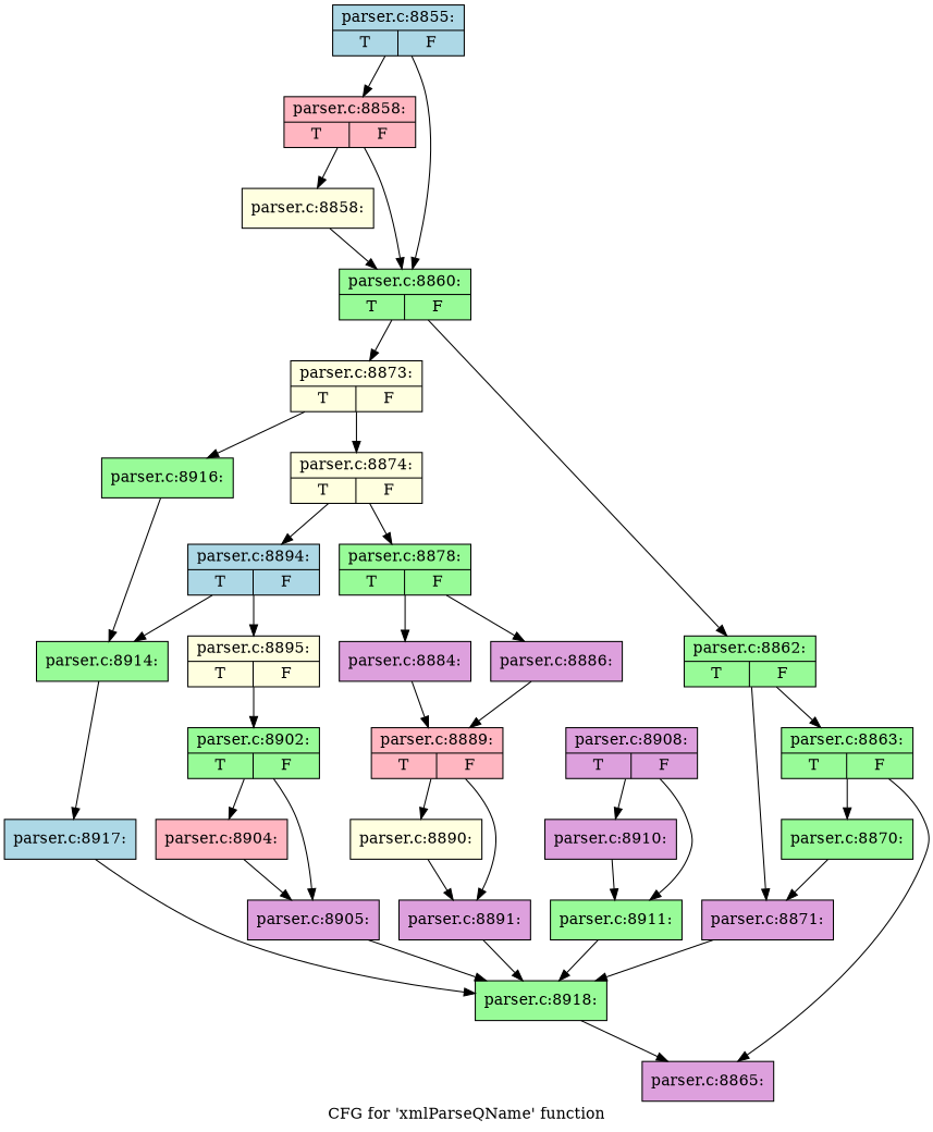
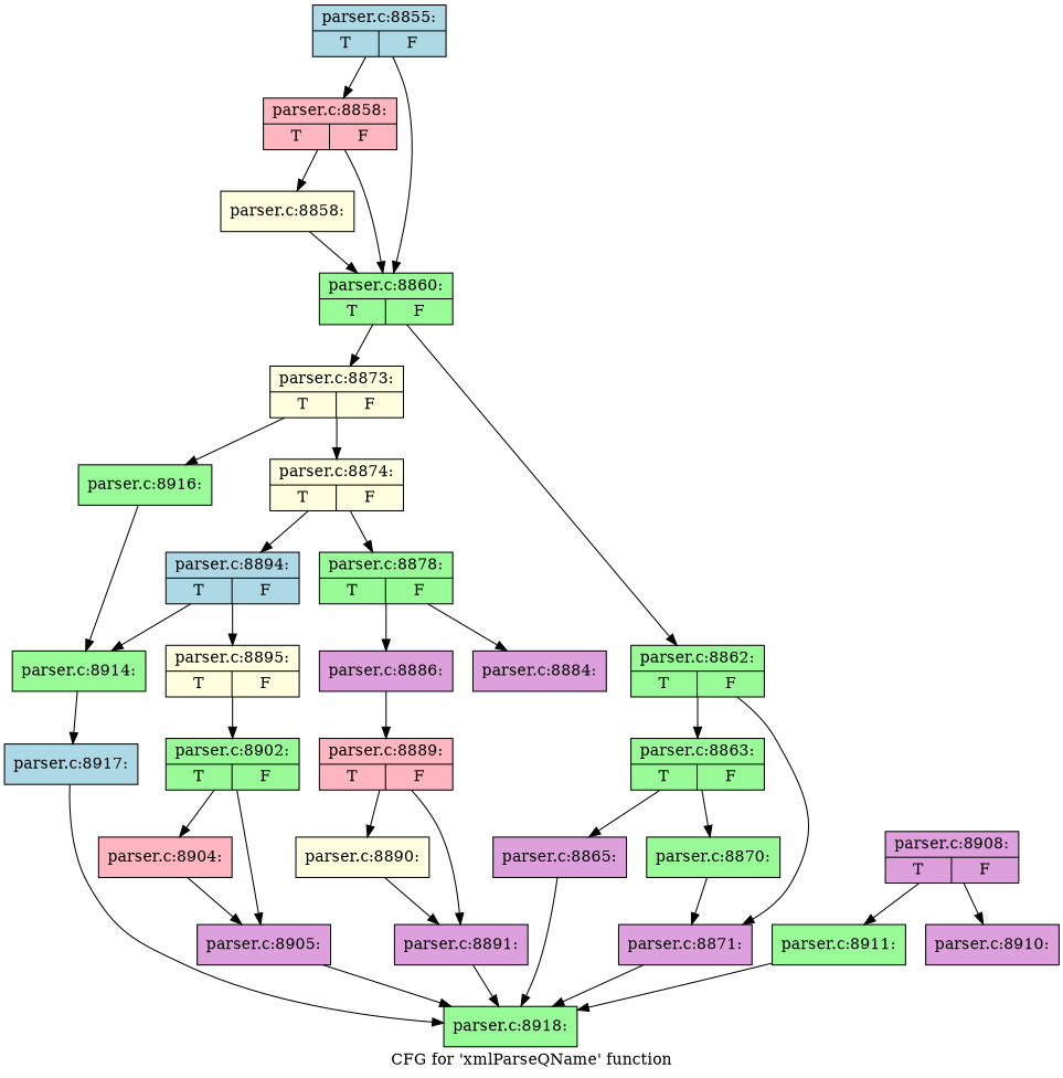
  digraph {
    label="CFG for 'xmlParseQName' function"
    node [fillcolor=palegreen shape=record style=filled]
    n1 [fillcolor=lightblue label="{parser.c:8855:|{<s0>T|<s1>F}}"]
    n2 [fillcolor=lightpink label="{parser.c:8858:|{<s0>T|<s1>F}}"]
    n3 [label="{parser.c:8860:|{<s0>T|<s1>F}}"]
    n4 [fillcolor=lightyellow label="{parser.c:8858:}"]
    n5 [label="{parser.c:8862:|{<s0>T|<s1>F}}"]
    n6 [fillcolor=lightyellow label="{parser.c:8873:|{<s0>T|<s1>F}}"]
    n7 [label="{parser.c:8863:|{<s0>T|<s1>F}}"]
    n8 [fillcolor=plum label="{parser.c:8871:}"]
    n9 [fillcolor=lightyellow label="{parser.c:8874:|{<s0>T|<s1>F}}"]
    n10 [label="{parser.c:8916:}"]
    n11 [fillcolor=plum label="{parser.c:8865:}"]
    n12 [label="{parser.c:8870:}"]
    n13 [label="{parser.c:8918:}"]
    n14 [label="{parser.c:8878:|{<s0>T|<s1>F}}"]
    n15 [fillcolor=lightblue label="{parser.c:8894:|{<s0>T|<s1>F}}"]
    n16 [label="{parser.c:8914:}"]
    n17 [fillcolor=plum label="{parser.c:8884:}"]
    n18 [fillcolor=plum label="{parser.c:8886:}"]
    n19 [fillcolor=lightyellow label="{parser.c:8895:|{<s0>T|<s1>F}}"]
    n20 [fillcolor=lightblue label="{parser.c:8917:}"]
    n21 [fillcolor=lightpink label="{parser.c:8889:|{<s0>T|<s1>F}}"]
    n22 [label="{parser.c:8902:|{<s0>T|<s1>F}}"]
    n23 [fillcolor=lightyellow label="{parser.c:8890:}"]
    n24 [fillcolor=plum label="{parser.c:8891:}"]
    n25 [fillcolor=lightpink label="{parser.c:8904:}"]
    n26 [fillcolor=plum label="{parser.c:8905:}"]
    n27 [fillcolor=plum label="{parser.c:8908:|{<s0>T|<s1>F}}"]
    n28 [fillcolor=plum label="{parser.c:8910:}"]
    n29 [label="{parser.c:8911:}"]
    n1 -> n2
    n1 -> n3
    n2 -> n3
    n2 -> n4
    n3 -> n5
    n3 -> n6
    n4 -> n3
    n5 -> n7
    n5 -> n8
    n6 -> n9
    n6 -> n10
    n7 -> n11
    n7 -> n12
    n8 -> n13
    n9 -> n14
    n9 -> n15
    n10 -> n16
-   n13 -> n11
+   n11 -> n13
    n12 -> n8
    n14 -> n17
    n14 -> n18
    n15 -> n16
    n15 -> n19
    n16 -> n20
-   n17 -> n21
    n18 -> n21
    n19 -> n22
    n20 -> n13
    n21 -> n23
    n21 -> n24
    n22 -> n25
    n22 -> n26
    n23 -> n24
    n24 -> n13
    n25 -> n26
    n26 -> n13
    n27 -> n28
    n27 -> n29
-   n28 -> n29
    n29 -> n13
  }
